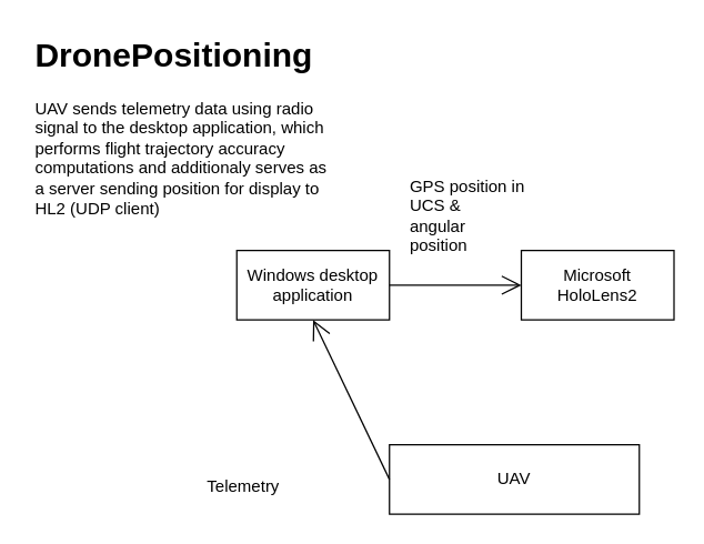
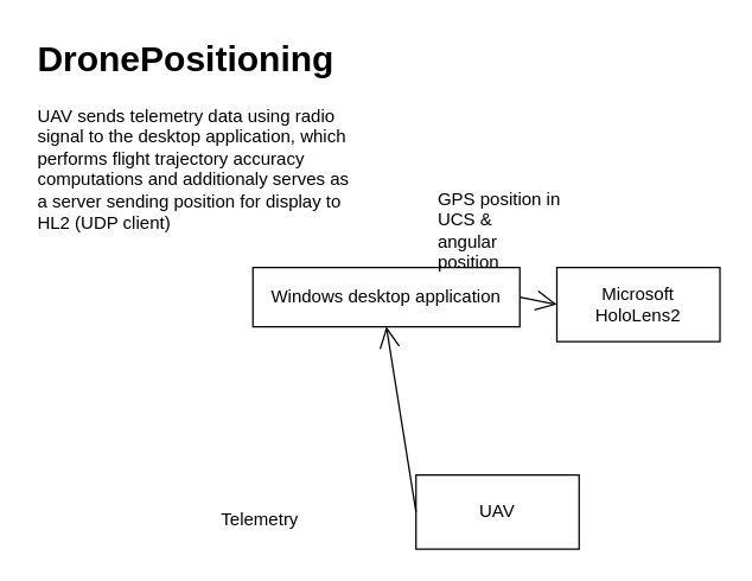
  <mxCell id="0" />
  <mxCell id="1" parent="0" />
- <mxCell id="2" value="Windows desktop application" style="html=1;whiteSpace=wrap;" vertex="1" parent="1"><mxGeometry x="170" y="180" width="110" height="50" as="geometry" /></mxCell>
+ <mxCell id="2" value="Windows desktop application" style="html=1;whiteSpace=wrap;" vertex="1" parent="1"><mxGeometry x="170" y="180" width="180" height="40" as="geometry" /></mxCell>
  <mxCell id="3" value="Microsoft HoloLens2" style="html=1;whiteSpace=wrap;" vertex="1" parent="1"><mxGeometry x="375" y="180" width="110" height="50" as="geometry" /></mxCell>
- <mxCell id="4" value="UAV" style="html=1;whiteSpace=wrap;" vertex="1" parent="1"><mxGeometry x="280" y="320" width="180" height="50" as="geometry" /></mxCell>
+ <mxCell id="4" value="UAV" style="html=1;whiteSpace=wrap;" vertex="1" parent="1"><mxGeometry x="280" y="320" width="110" height="50" as="geometry" /></mxCell>
  <mxCell id="5" value="" style="endArrow=open;endFill=1;endSize=12;html=1;rounded=0;exitX=0;exitY=0.5;exitDx=0;exitDy=0;entryX=0.5;entryY=1;entryDx=0;entryDy=0;" edge="1" parent="1" source="4" target="2"><mxGeometry width="160" relative="1" as="geometry"><mxPoint x="320" y="300" as="sourcePoint" /><mxPoint x="480" y="300" as="targetPoint" /></mxGeometry></mxCell>
  <mxCell id="6" value="" style="endArrow=open;endFill=1;endSize=12;html=1;rounded=0;exitX=1;exitY=0.5;exitDx=0;exitDy=0;entryX=0;entryY=0.5;entryDx=0;entryDy=0;" edge="1" parent="1" source="2" target="3"><mxGeometry width="160" relative="1" as="geometry"><mxPoint x="320" y="300" as="sourcePoint" /><mxPoint x="480" y="300" as="targetPoint" /></mxGeometry></mxCell>
  <mxCell id="7" value="Telemetry" style="text;html=1;strokeColor=none;fillColor=none;align=center;verticalAlign=middle;whiteSpace=wrap;rounded=0;" vertex="1" parent="1"><mxGeometry x="145" y="335" width="60" height="30" as="geometry" /></mxCell>
  <mxCell id="8" value="&lt;div align=&quot;left&quot;&gt;GPS position in UCS &amp;amp;&lt;br&gt;angular position&lt;/div&gt;" style="text;html=1;strokeColor=none;fillColor=none;align=left;verticalAlign=middle;whiteSpace=wrap;rounded=0;" vertex="1" parent="1"><mxGeometry x="292.5" y="140" width="85" height="30" as="geometry" /></mxCell>
  <mxCell id="9" value="&lt;h1&gt;DronePositioning&lt;br&gt;&lt;/h1&gt;&lt;p&gt;UAV sends telemetry data using radio signal to the desktop application, which performs flight trajectory accuracy computations and additionaly serves as a server sending position for display to HL2 (UDP client)&lt;br&gt;&lt;/p&gt;" style="text;html=1;strokeColor=none;fillColor=none;spacing=5;spacingTop=-20;whiteSpace=wrap;overflow=hidden;rounded=0;" vertex="1" parent="1"><mxGeometry x="20" y="20" width="220" height="140" as="geometry" /></mxCell>
